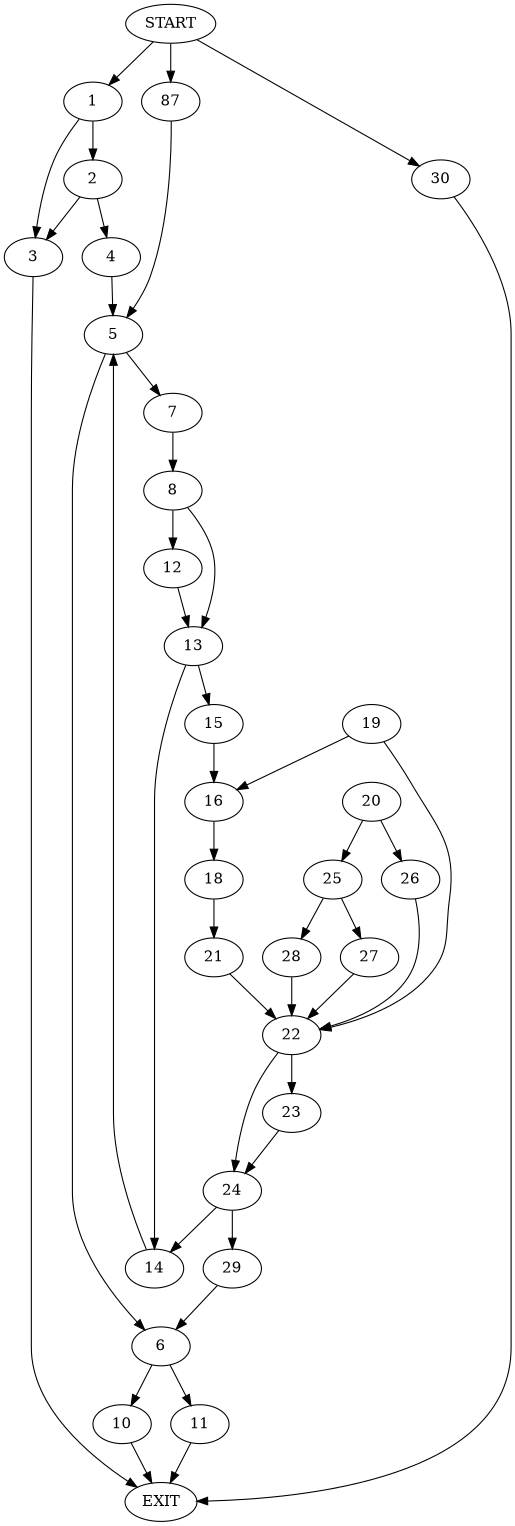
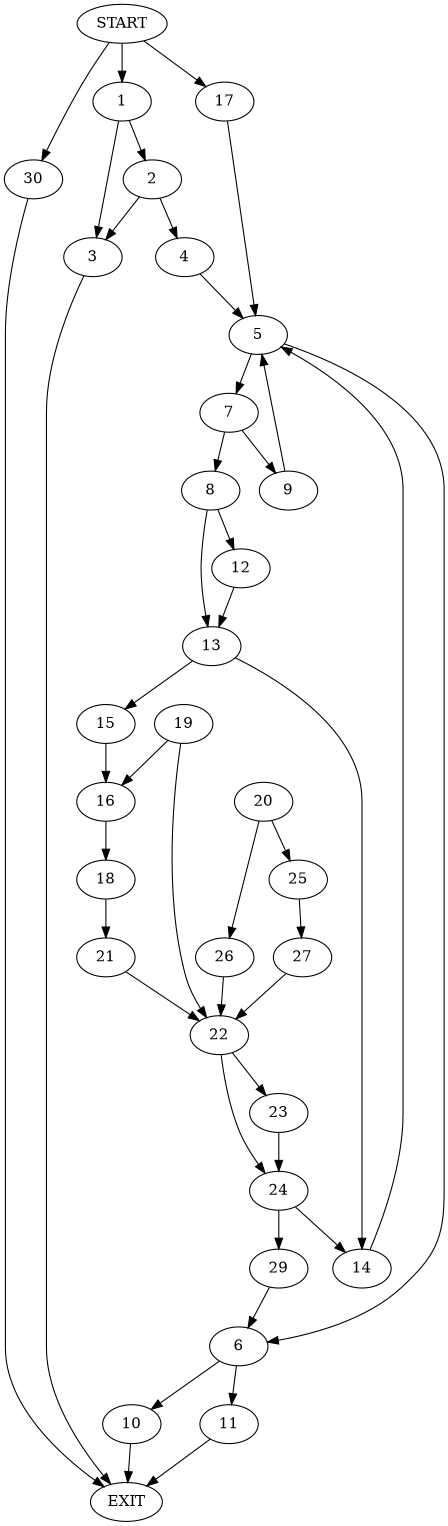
  digraph {
    n1 [label=START]
    1
-   17 [label=87]
+   17
    30
    2
    3
    5
    n8 [label=EXIT]
    4
    6
    7
    10
    11
    8
+   9
    12
    13
    14
    15
    16
    18
    21
    19
    22
    20
    25
    26
    23
    24
    27
-   28
    29
    n1 -> 1
    n1 -> 17
    n1 -> 30
    1 -> 2
    1 -> 3
    17 -> 5
    30 -> n8
    2 -> 3
    2 -> 4
    3 -> n8
    5 -> 6
    5 -> 7
    4 -> 5
    6 -> 10
    6 -> 11
    7 -> 8
+   7 -> 9
    10 -> n8
    11 -> n8
    8 -> 12
    8 -> 13
+   9 -> 5
    12 -> 13
    13 -> 14
    13 -> 15
    14 -> 5
    15 -> 16
    16 -> 18
    18 -> 21
    21 -> 22
    19 -> 16
    19 -> 22
    22 -> 23
    22 -> 24
    20 -> 25
    20 -> 26
    25 -> 27
-   25 -> 28
    26 -> 22
    23 -> 24
    24 -> 14
    24 -> 29
    27 -> 22
-   28 -> 22
    29 -> 6
  }
